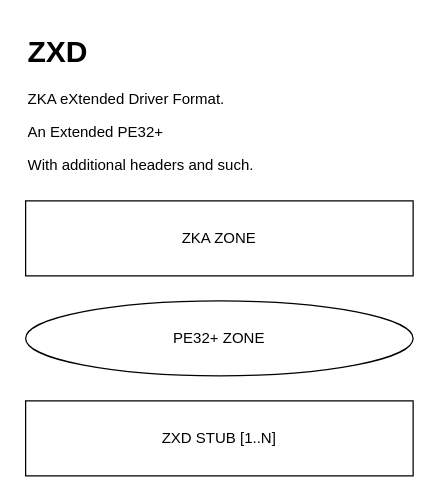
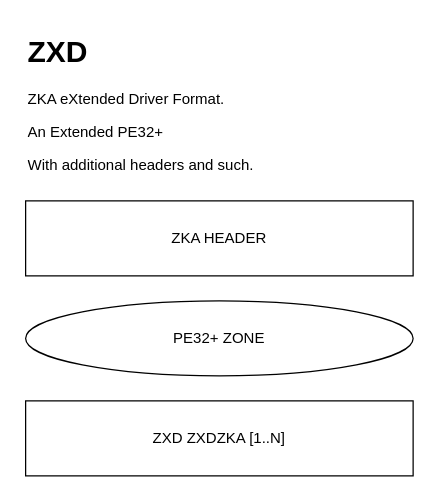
  <mxCell id="0" />
  <mxCell id="1" parent="0" />
  <mxCell id="2" value="&lt;h1 style=&quot;margin-top: 0px;&quot;&gt;ZXD&lt;/h1&gt;&lt;p&gt;ZKA eXtended Driver Format.&lt;/p&gt;&lt;p&gt;An Extended PE32+&lt;/p&gt;&lt;p&gt;With additional headers and such.&lt;/p&gt;" style="text;html=1;whiteSpace=wrap;overflow=hidden;rounded=0;" parent="1" vertex="1"><mxGeometry x="20" y="20" width="210" height="130" as="geometry" /></mxCell>
- <mxCell id="3" value="ZKA ZONE" style="rounded=0;whiteSpace=wrap;html=1;" parent="1" vertex="1"><mxGeometry x="20" y="160" width="310" height="60" as="geometry" /></mxCell>
+ <mxCell id="3" value="ZKA HEADER" style="rounded=0;whiteSpace=wrap;html=1;" parent="1" vertex="1"><mxGeometry x="20" y="160" width="310" height="60" as="geometry" /></mxCell>
  <mxCell id="4" value="PE32+ ZONE" style="ellipse;whiteSpace=wrap;html=1;" parent="1" vertex="1"><mxGeometry x="20" y="240" width="310" height="60" as="geometry" /></mxCell>
- <mxCell id="5" value="ZXD STUB [1..N]" style="rounded=0;whiteSpace=wrap;html=1;" parent="1" vertex="1"><mxGeometry x="20" y="320" width="310" height="60" as="geometry" /></mxCell>
+ <mxCell id="5" value="ZXD ZXDZKA [1..N]" style="rounded=0;whiteSpace=wrap;html=1;" parent="1" vertex="1"><mxGeometry x="20" y="320" width="310" height="60" as="geometry" /></mxCell>
